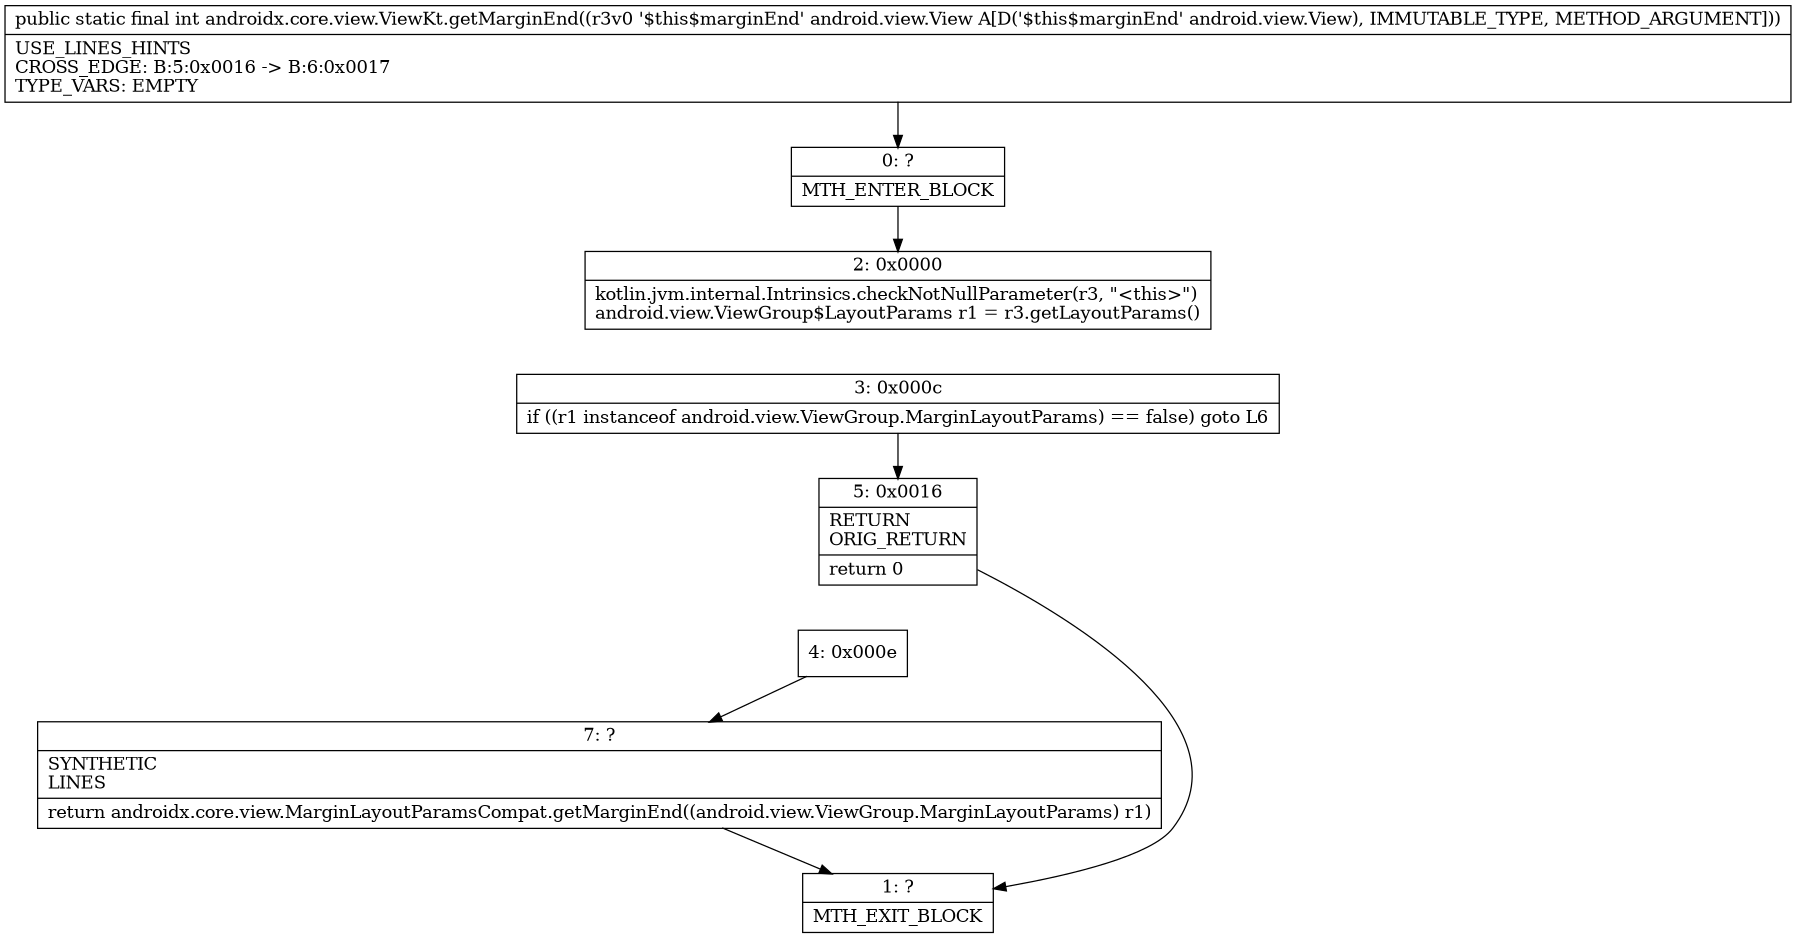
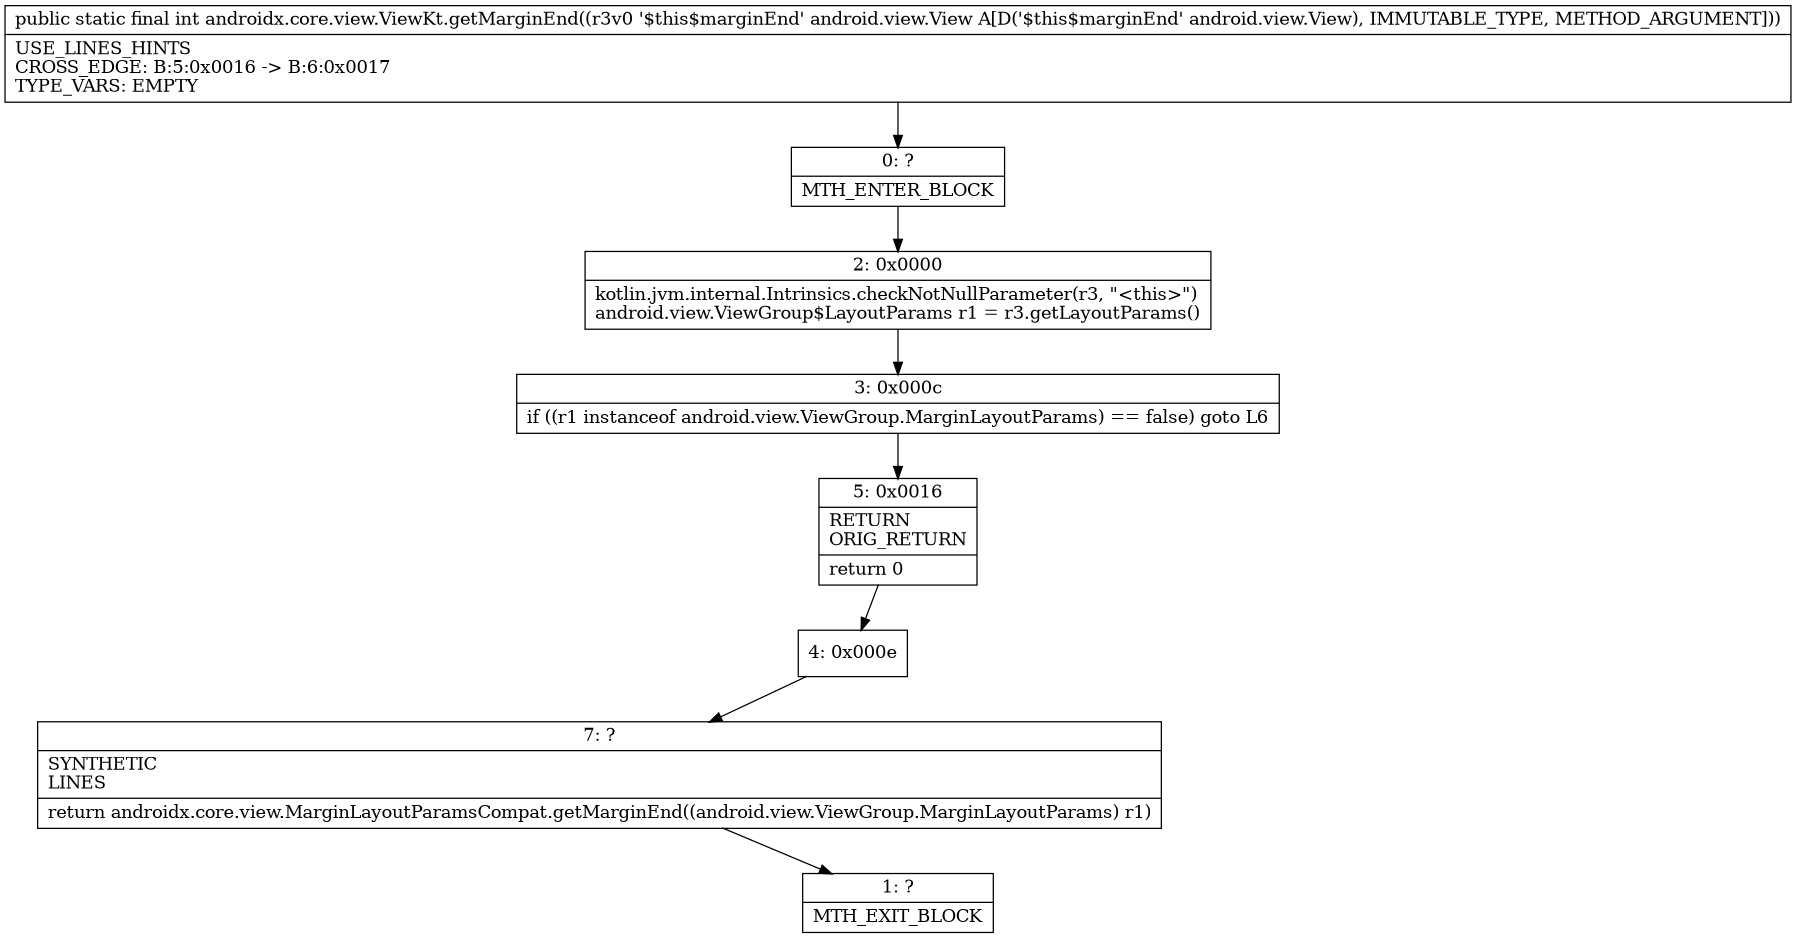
  digraph {
    node [shape=record]
    n1 [label="{0\:\ ?|MTH_ENTER_BLOCK\l}"]
    n2 [label="{2\:\ 0x0000|kotlin.jvm.internal.Intrinsics.checkNotNullParameter(r3, \"\<this\>\")\landroid.view.ViewGroup$LayoutParams r1 = r3.getLayoutParams()\l}"]
    n3 [label="{3\:\ 0x000c|if ((r1 instanceof android.view.ViewGroup.MarginLayoutParams) == false) goto L6\l}"]
    n4 [label="{5\:\ 0x0016|RETURN\lORIG_RETURN\l|return 0\l}"]
    n5 [label="{4\:\ 0x000e}"]
    n6 [label="{7\:\ ?|SYNTHETIC\lLINES\l|return androidx.core.view.MarginLayoutParamsCompat.getMarginEnd((android.view.ViewGroup.MarginLayoutParams) r1)\l}"]
    n7 [label="{1\:\ ?|MTH_EXIT_BLOCK\l}"]
    n8 [label="{public static final int androidx.core.view.ViewKt.getMarginEnd((r3v0 '$this$marginEnd' android.view.View A[D('$this$marginEnd' android.view.View), IMMUTABLE_TYPE, METHOD_ARGUMENT]))  | USE_LINES_HINTS\lCROSS_EDGE: B:5:0x0016 \-\> B:6:0x0017\lTYPE_VARS: EMPTY\l}"]
    n1 -> n2
+   n2 -> n3
    n3 -> n4
-   n4 -> n7
+   n4 -> n5
    n5 -> n6
    n6 -> n7
    n8 -> n1
  }
